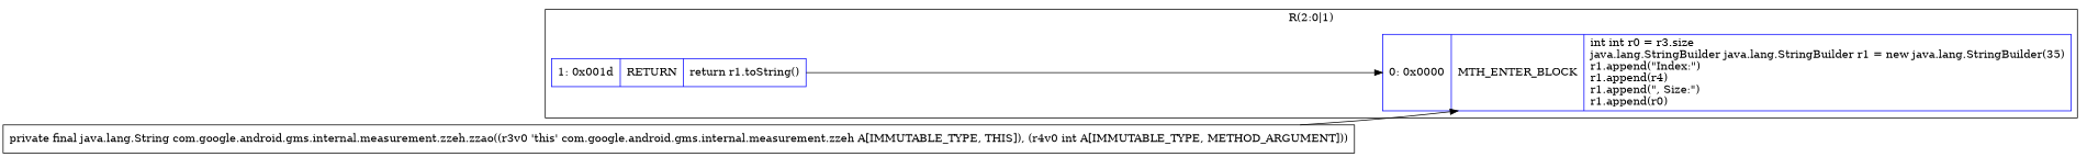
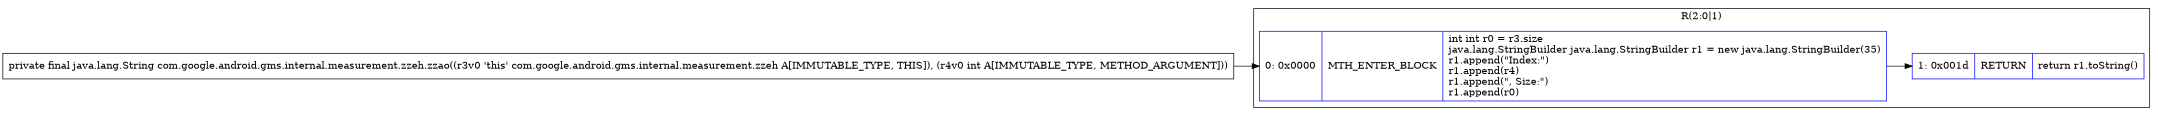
  digraph {
    rankdir=LR
    node [color=blue shape=record]
    n1 [label="{0\:\ 0x0000|MTH_ENTER_BLOCK\l|int int r0 = r3.size\ljava.lang.StringBuilder java.lang.StringBuilder r1 = new java.lang.StringBuilder(35)\lr1.append(\"Index:\")\lr1.append(r4)\lr1.append(\", Size:\")\lr1.append(r0)\l}"]
    n2 [label="{1\:\ 0x001d|RETURN\l|return r1.toString()\l}"]
    n3 [label="{private final java.lang.String com.google.android.gms.internal.measurement.zzeh.zzao((r3v0 'this' com.google.android.gms.internal.measurement.zzeh A[IMMUTABLE_TYPE, THIS]), (r4v0 int A[IMMUTABLE_TYPE, METHOD_ARGUMENT])) }" color=""]
    subgraph cluster_1 {
      label="R(2:0|1)"
      n1
      n2
    }
-   n2 -> n1
+   n1 -> n2
    n3 -> n1
  }
